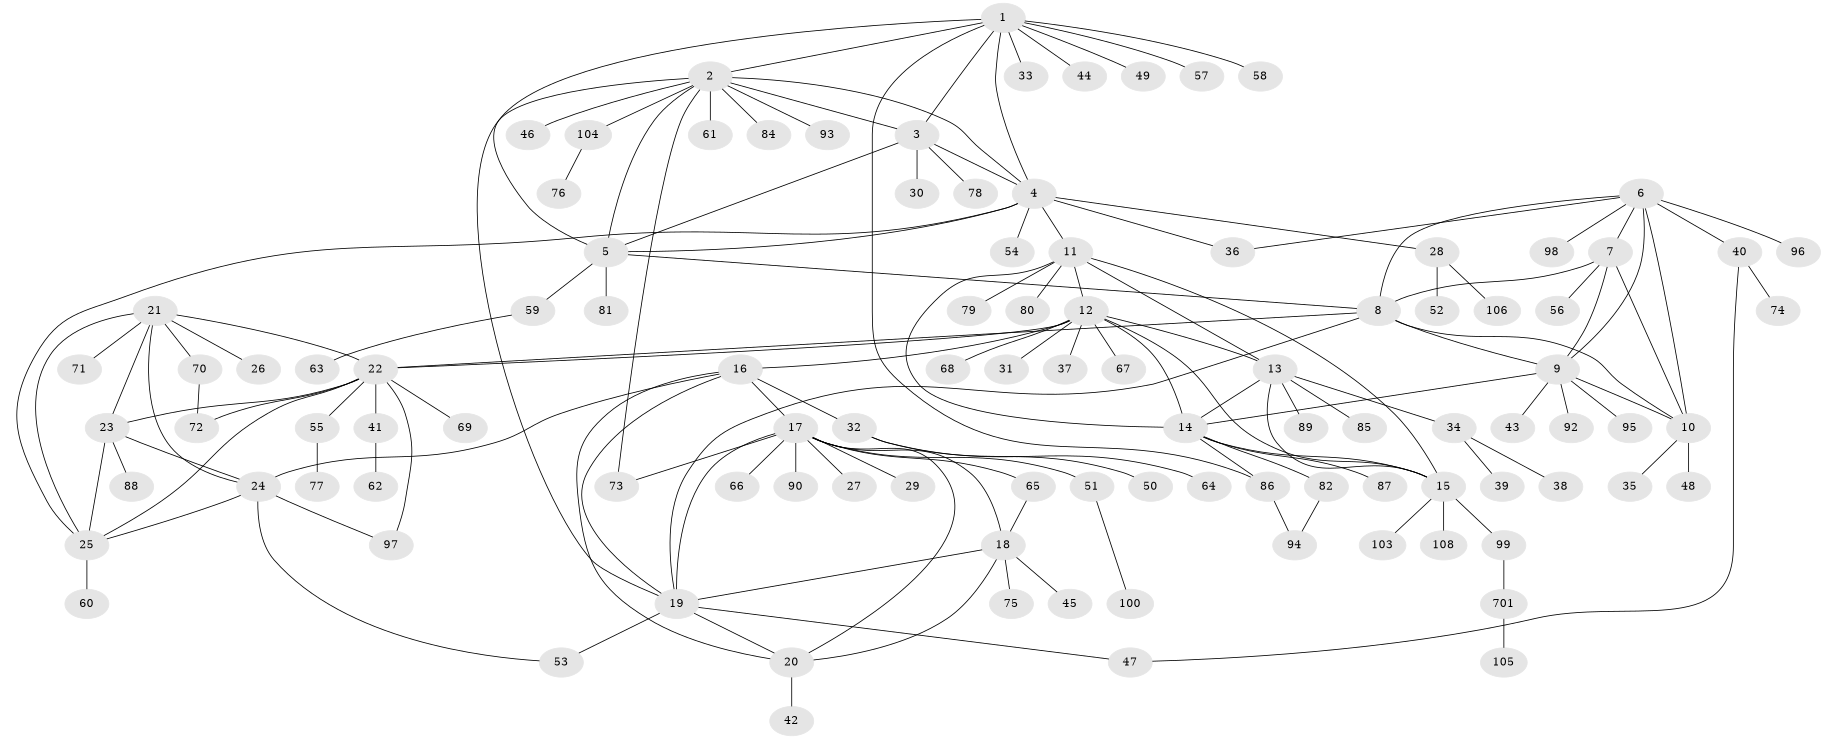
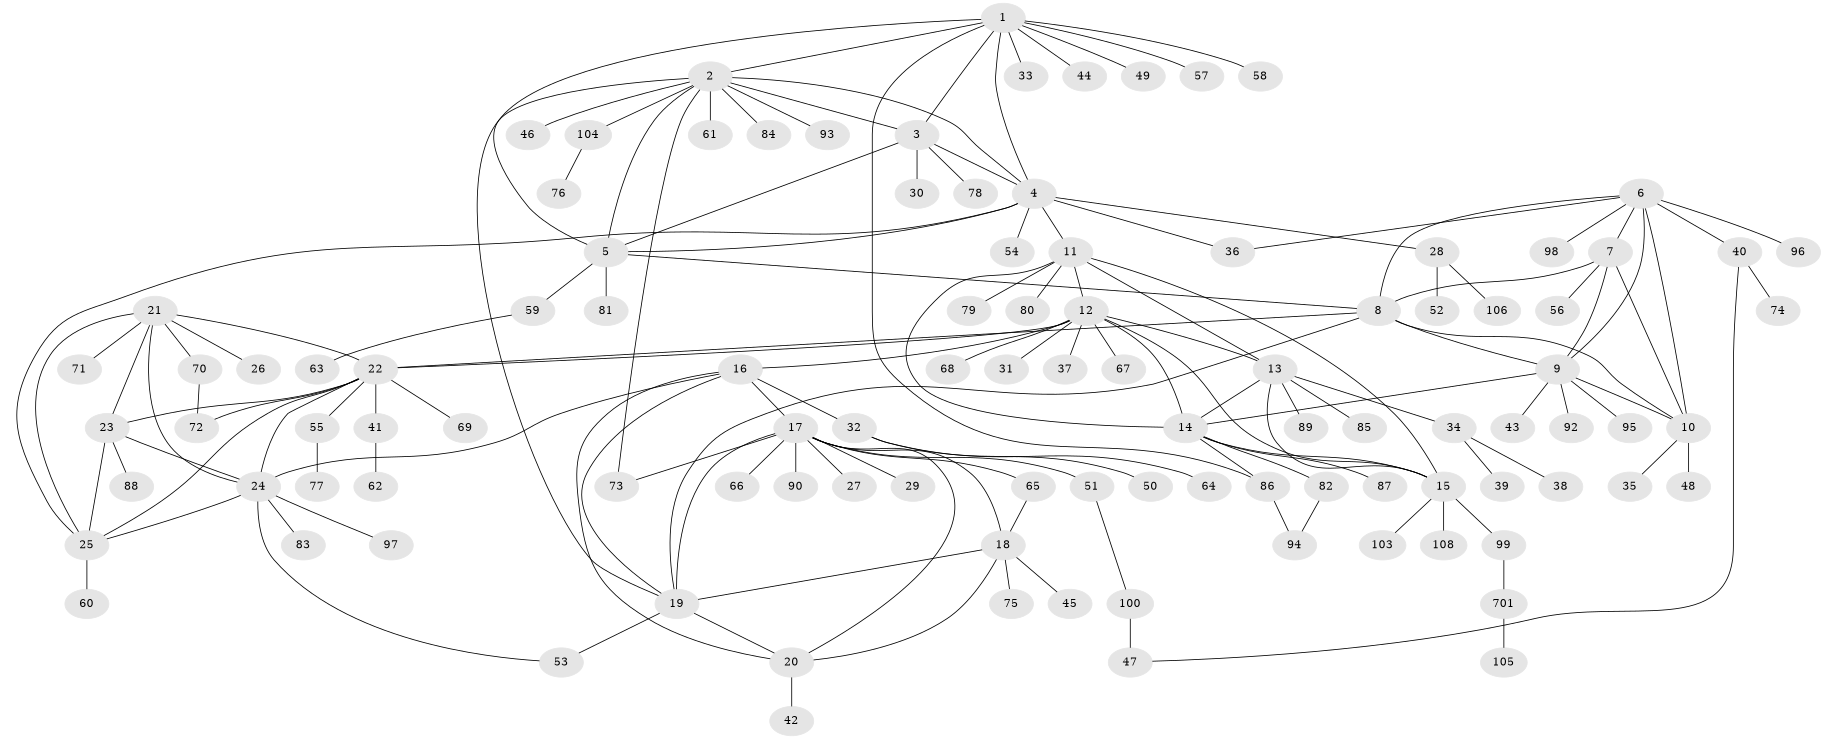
  graph {
    node [color=gray90 style=filled]
    1
    2
    3
    4
    5
    33
    44
    49
    57
    58
    86
    19
    46
    61
    73
    84
    93
    104
    30
    78
    11
    25
    28
    36
    54
    8
    59
    81
    94
    20
    47
    53
    76
    14
    12
    13
    15
    79
    80
    60
    52
    106
    9
    10
    22
    63
    6
    7
    40
    96
    98
    56
    43
    92
    95
    35
    48
    74
    72
    24
    23
    41
    55
    69
    82
    87
    16
    31
    37
    67
    68
    34
    85
    89
    99
    n76 [label=108]
    103
    17
    32
    38
    39
    n82 [label=701]
    18
    27
    29
    51
    65
    66
    90
    45
    75
    42
+   83
    97
    50
    64
    100
    21
    26
    70
    71
    88
    62
    77
    105
    1 -- 2
    1 -- 3
    1 -- 4
    1 -- 5
    1 -- 33
    1 -- 44
    1 -- 49
    1 -- 57
    1 -- 58
    1 -- 86
    2 -- 3
    2 -- 4
    2 -- 5
    2 -- 19
    2 -- 46
    2 -- 61
    2 -- 73
    2 -- 84
    2 -- 93
    2 -- 104
    3 -- 4
    3 -- 5
    3 -- 30
    3 -- 78
    4 -- 5
    4 -- 11
    4 -- 25
    4 -- 28
    4 -- 36
    4 -- 54
    5 -- 8
    5 -- 59
    5 -- 81
    86 -- 94
    19 -- 20
-   19 -- 47
+   100 -- 47
    19 -- 53
    104 -- 76
    11 -- 14
    11 -- 12
    11 -- 13
    11 -- 15
    11 -- 79
    11 -- 80
    25 -- 60
    28 -- 52
    28 -- 106
    8 -- 19
    8 -- 9
    8 -- 10
    8 -- 22
    59 -- 63
    20 -- 42
    14 -- 86
    14 -- 15
    14 -- 82
    14 -- 87
    12 -- 14
    12 -- 13
    12 -- 15
    12 -- 22
    12 -- 16
    12 -- 31
    12 -- 37
    12 -- 67
    12 -- 68
    13 -- 14
    13 -- 15
    13 -- 34
    13 -- 85
    13 -- 89
    15 -- 99
    15 -- n76
    15 -- 103
    9 -- 14
    9 -- 10
    9 -- 43
    9 -- 92
    9 -- 95
    10 -- 35
    10 -- 48
    22 -- 25
    22 -- 72
-   22 -- 97
+   22 -- 24
    22 -- 23
    22 -- 41
    22 -- 55
    22 -- 69
    6 -- 36
    6 -- 8
    6 -- 9
    6 -- 10
    6 -- 7
    6 -- 40
    6 -- 96
    6 -- 98
    7 -- 8
    7 -- 9
    7 -- 10
    7 -- 56
    40 -- 47
    40 -- 74
    24 -- 25
    24 -- 53
+   24 -- 83
    24 -- 97
    23 -- 25
    23 -- 24
    23 -- 88
    41 -- 62
    55 -- 77
    82 -- 94
    16 -- 19
    16 -- 20
    16 -- 24
    16 -- 17
    16 -- 32
    34 -- 38
    34 -- 39
    99 -- n82
    17 -- 19
    17 -- 73
    17 -- 20
    17 -- 18
    17 -- 27
    17 -- 29
    17 -- 51
    17 -- 65
    17 -- 66
    17 -- 90
    32 -- 50
    32 -- 64
    n82 -- 105
    18 -- 19
    18 -- 20
    18 -- 45
    18 -- 75
    51 -- 100
    65 -- 18
    21 -- 25
    21 -- 22
    21 -- 24
    21 -- 23
    21 -- 26
    21 -- 70
    21 -- 71
    70 -- 72
  }
